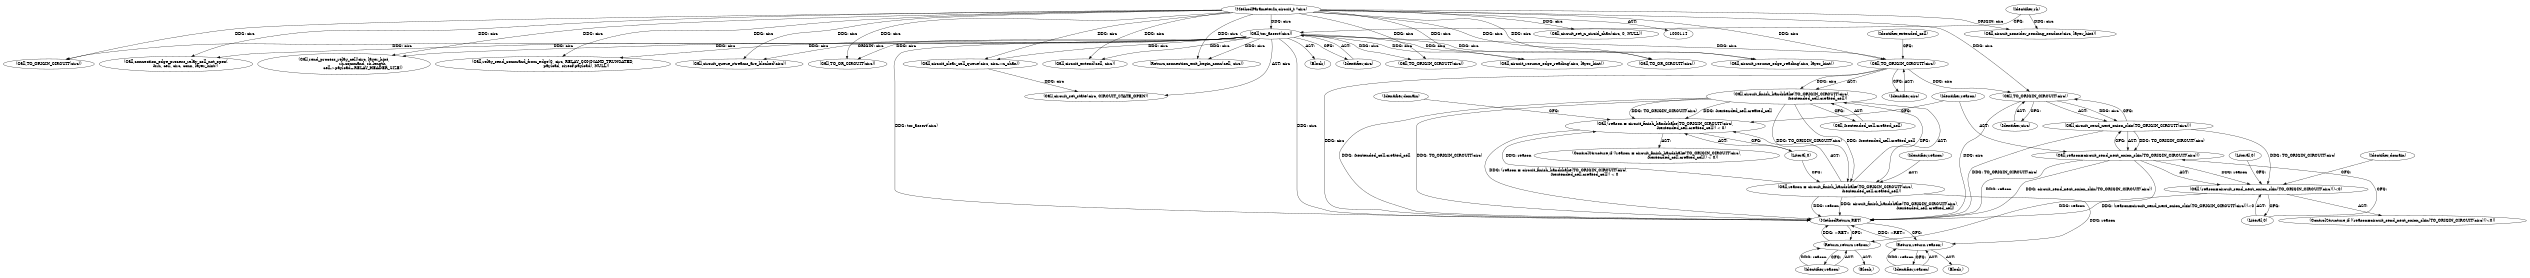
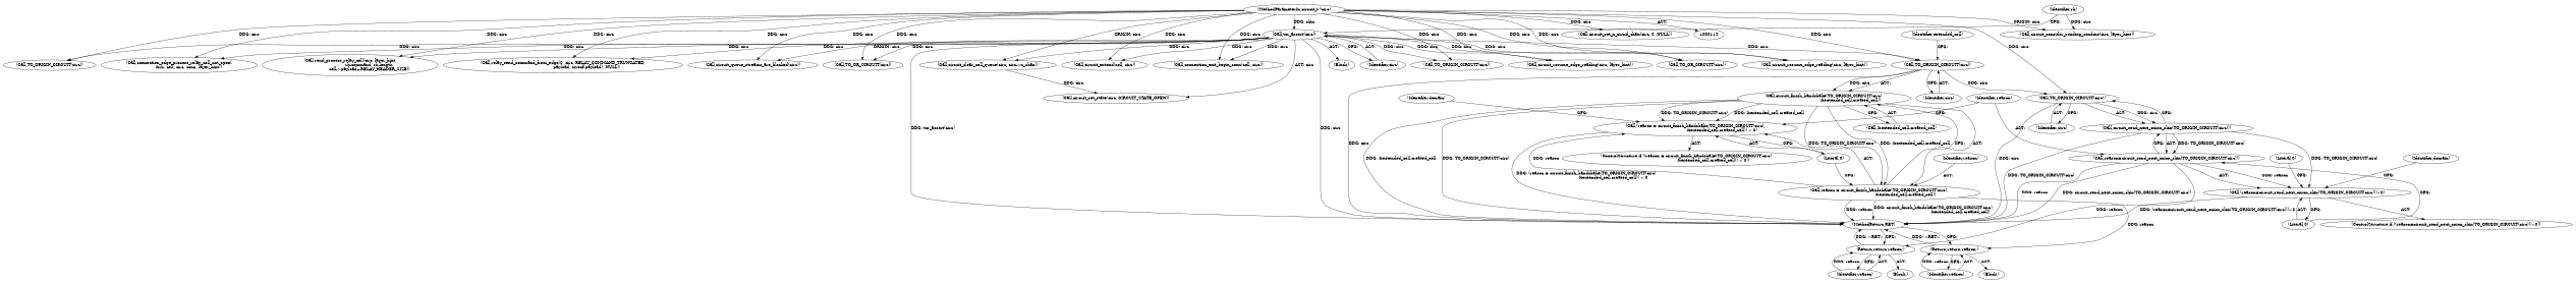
  digraph {
    n1 [label="(Call,TO_ORIGIN_CIRCUIT(circ))"]
    n2 [label="(Call,circuit_finish_handshake(TO_ORIGIN_CIRCUIT(circ),\n                                         &extended_cell.created_cell))"]
    n3 [label="(Call,TO_ORIGIN_CIRCUIT(circ))"]
    n4 [label="(MethodReturn,RET)"]
    n5 [label="(Identifier,circ)"]
    n6 [label="(Call,(reason = circuit_finish_handshake(TO_ORIGIN_CIRCUIT(circ),\n                                         &extended_cell.created_cell)) < 0)"]
    n7 [label="(Call,reason = circuit_finish_handshake(TO_ORIGIN_CIRCUIT(circ),\n                                         &extended_cell.created_cell))"]
    n8 [label="(Call,&extended_cell.created_cell)"]
    n9 [label="(Call,circuit_send_next_onion_skin(TO_ORIGIN_CIRCUIT(circ)))"]
    n10 [label="(Identifier,circ)"]
    n11 [label="(Return,return reason;)"]
    n12 [label="(Return,return reason;)"]
    n13 [label="(Call,tor_assert(circ))"]
    n14 [label="(Call,TO_ORIGIN_CIRCUIT(circ))"]
    n15 [label="(Call,connection_edge_process_relay_cell_not_open(\n               &rh, cell, circ, conn, layer_hint))"]
    n16 [label="(Call,rend_process_relay_cell(circ, layer_hint,\n                              rh.command, rh.length,\n                              cell->payload+RELAY_HEADER_SIZE))"]
    n17 [label="(Call,relay_send_command_from_edge(0, circ, RELAY_COMMAND_TRUNCATED,\n                                     payload, sizeof(payload), NULL))"]
    n18 [label="(Call,circuit_queue_streams_are_blocked(circ))"]
    n19 [label="(Call,TO_OR_CIRCUIT(circ))"]
    n20 [label="(Block,)"]
    n21 [label="(Identifier,circ)"]
    n22 [label="(Call,circuit_extend(cell, circ))"]
-   n23 [label="(Return,connection_exit_begin_conn(cell, circ))"]
+   n23 [label="(Call,connection_exit_begin_conn(cell, circ))"]
    n24 [label="(Call,circuit_clear_cell_queue(circ, circ->n_chan))"]
    n25 [label="(Call,TO_ORIGIN_CIRCUIT(circ))"]
    n26 [label="(Call,circuit_resume_edge_reading(circ, layer_hint))"]
    n27 [label="(Call,circuit_set_state(circ, CIRCUIT_STATE_OPEN))"]
    n28 [label="(Call,TO_OR_CIRCUIT(circ))"]
    n29 [label="(Call,circuit_resume_edge_reading(circ, layer_hint))"]
    n30 [label="(Call,circuit_consider_sending_sendme(circ, layer_hint))"]
    n31 [label="(MethodParameterIn,circuit_t *circ)"]
    n32 [label="(Call,circuit_set_n_circid_chan(circ, 0, NULL))"]
    1000114
    n34 [label="(Literal,0)"]
    n35 [label="(ControlStructure,if ((reason = circuit_finish_handshake(TO_ORIGIN_CIRCUIT(circ),\n                                         &extended_cell.created_cell)) < 0))"]
    n36 [label="(Identifier,reason)"]
    n37 [label="(Block,)"]
    n38 [label="(Call,(reason=circuit_send_next_onion_skin(TO_ORIGIN_CIRCUIT(circ)))<0)"]
    n39 [label="(Call,reason=circuit_send_next_onion_skin(TO_ORIGIN_CIRCUIT(circ)))"]
    n40 [label="(ControlStructure,if ((reason=circuit_send_next_onion_skin(TO_ORIGIN_CIRCUIT(circ)))<0))"]
    n41 [label="(Literal,0)"]
    n42 [label="(Identifier,reason)"]
    n43 [label="(Block,)"]
    n44 [label="(Identifier,extended_cell)"]
    n45 [label="(Identifier,domain)"]
    n46 [label="(Literal,0)"]
    n47 [label="(Identifier,domain)"]
    n48 [label="(Identifier,reason)"]
    n49 [label="(Identifier,reason)"]
    n50 [label="(Identifier,rh)"]
    n1 -> n2 [label="AST: "]
    n1 -> n2 [label="DDG: circ"]
    n1 -> n3 [label="DDG: circ"]
    n1 -> n4 [label="DDG: circ"]
    n1 -> n5 [label="CFG: "]
    n2 -> n4 [label="DDG: &extended_cell.created_cell"]
    n2 -> n4 [label="DDG: TO_ORIGIN_CIRCUIT(circ)"]
    n2 -> n6 [label="DDG: TO_ORIGIN_CIRCUIT(circ)"]
    n2 -> n6 [label="DDG: &extended_cell.created_cell"]
    n2 -> n7 [label="AST: "]
    n2 -> n7 [label="DDG: TO_ORIGIN_CIRCUIT(circ)"]
    n2 -> n7 [label="DDG: &extended_cell.created_cell"]
    n2 -> n8 [label="CFG: "]
    n3 -> n4 [label="DDG: circ"]
    n3 -> n9 [label="AST: "]
    n3 -> n9 [label="DDG: circ"]
    n3 -> n10 [label="CFG: "]
    n4 -> n11 [label="CFG: "]
    n4 -> n12 [label="CFG: "]
    n5 -> n1 [label="AST: "]
    n6 -> n4 [label="DDG: (reason = circuit_finish_handshake(TO_ORIGIN_CIRCUIT(circ),\n                                         &extended_cell.created_cell)) < 0"]
    n6 -> n34 [label="CFG: "]
    n6 -> n35 [label="AST: "]
    n7 -> n2 [label="CFG: "]
    n7 -> n4 [label="DDG: circuit_finish_handshake(TO_ORIGIN_CIRCUIT(circ),\n                                         &extended_cell.created_cell)"]
    n7 -> n4 [label="DDG: reason"]
    n7 -> n6 [label="AST: "]
    n7 -> n6 [label="DDG: reason"]
    n7 -> n11 [label="DDG: reason"]
    n8 -> n2 [label="AST: "]
    n9 -> n3 [label="CFG: "]
    n9 -> n4 [label="DDG: TO_ORIGIN_CIRCUIT(circ)"]
    n9 -> n38 [label="DDG: TO_ORIGIN_CIRCUIT(circ)"]
    n9 -> n39 [label="AST: "]
    n9 -> n39 [label="DDG: TO_ORIGIN_CIRCUIT(circ)"]
    n10 -> n3 [label="AST: "]
    n11 -> n4 [label="DDG: <RET>"]
    n11 -> n36 [label="CFG: "]
    n11 -> n37 [label="AST: "]
    n12 -> n4 [label="DDG: <RET>"]
    n12 -> n42 [label="CFG: "]
    n12 -> n43 [label="AST: "]
    n13 -> n1 [label="DDG: circ"]
    n13 -> n4 [label="DDG: tor_assert(circ)"]
    n13 -> n4 [label="DDG: circ"]
    n13 -> n14 [label="DDG: circ"]
    n13 -> n15 [label="DDG: circ"]
    n13 -> n16 [label="DDG: circ"]
    n13 -> n17 [label="DDG: circ"]
    n13 -> n18 [label="ORIGIN: circ"]
    n13 -> n19 [label="DDG: circ"]
    n13 -> n20 [label="AST: "]
    n13 -> n21 [label="CFG: "]
    n13 -> n22 [label="DDG: circ"]
    n13 -> n23 [label="DDG: circ"]
    n13 -> n24 [label="DDG: circ"]
    n13 -> n25 [label="DDG: circ"]
    n13 -> n26 [label="DDG: circ"]
    n13 -> n27 [label="AST: circ"]
    n13 -> n28 [label="DDG: circ"]
    n13 -> n29 [label="DDG: circ"]
    n21 -> n13 [label="AST: "]
    n24 -> n27 [label="DDG: circ"]
    n31 -> n1 [label="DDG: circ"]
    n31 -> n3 [label="DDG: circ"]
-   n31 -> n13 [label="DDG: circ"]
+   n31 -> n13 [label="DDG: skin"]
    n31 -> n14 [label="DDG: circ"]
    n31 -> n15 [label="DDG: circ"]
    n31 -> n16 [label="DDG: circ"]
    n31 -> n17 [label="DDG: circ"]
    n31 -> n18 [label="DDG: circ"]
    n31 -> n19 [label="DDG: circ"]
    n31 -> n22 [label="DDG: circ"]
    n31 -> n23 [label="DDG: circ"]
-   n31 -> n24 [label="DDG: circ"]
+   n31 -> n24 [label="ORIGIN: circ"]
    n31 -> n25 [label="DDG: circ"]
    n31 -> n26 [label="DDG: circ"]
    n31 -> n28 [label="DDG: circ"]
    n31 -> n29 [label="DDG: circ"]
    n31 -> n30 [label="ORIGIN: circ"]
    n31 -> n32 [label="DDG: circ"]
    n31 -> 1000114 [label="AST: "]
    n34 -> n6 [label="AST: "]
    n34 -> n7 [label="CFG: "]
    n36 -> n11 [label="AST: "]
    n36 -> n11 [label="DDG: reason"]
    n38 -> n4 [label="DDG: (reason=circuit_send_next_onion_skin(TO_ORIGIN_CIRCUIT(circ)))<0"]
    n38 -> n40 [label="AST: "]
    n38 -> n41 [label="CFG: "]
    n39 -> n4 [label="DDG: circuit_send_next_onion_skin(TO_ORIGIN_CIRCUIT(circ))"]
    n39 -> n4 [label="DDG: reason"]
    n39 -> n9 [label="CFG: "]
    n39 -> n12 [label="DDG: reason"]
    n39 -> n38 [label="AST: "]
    n39 -> n38 [label="DDG: reason"]
    n41 -> n38 [label="AST: "]
    n41 -> n39 [label="CFG: "]
    n42 -> n12 [label="AST: "]
    n42 -> n12 [label="DDG: reason"]
    n44 -> n1 [label="CFG: "]
    n45 -> n38 [label="CFG: "]
    n46 -> n38 [label="CFG: "]
    n47 -> n6 [label="CFG: "]
    n48 -> n7 [label="AST: "]
    n49 -> n6 [label="CFG: "]
    n49 -> n39 [label="AST: "]
    n50 -> n13 [label="CFG: "]
    n50 -> n30 [label="DDG: circ"]
  }
